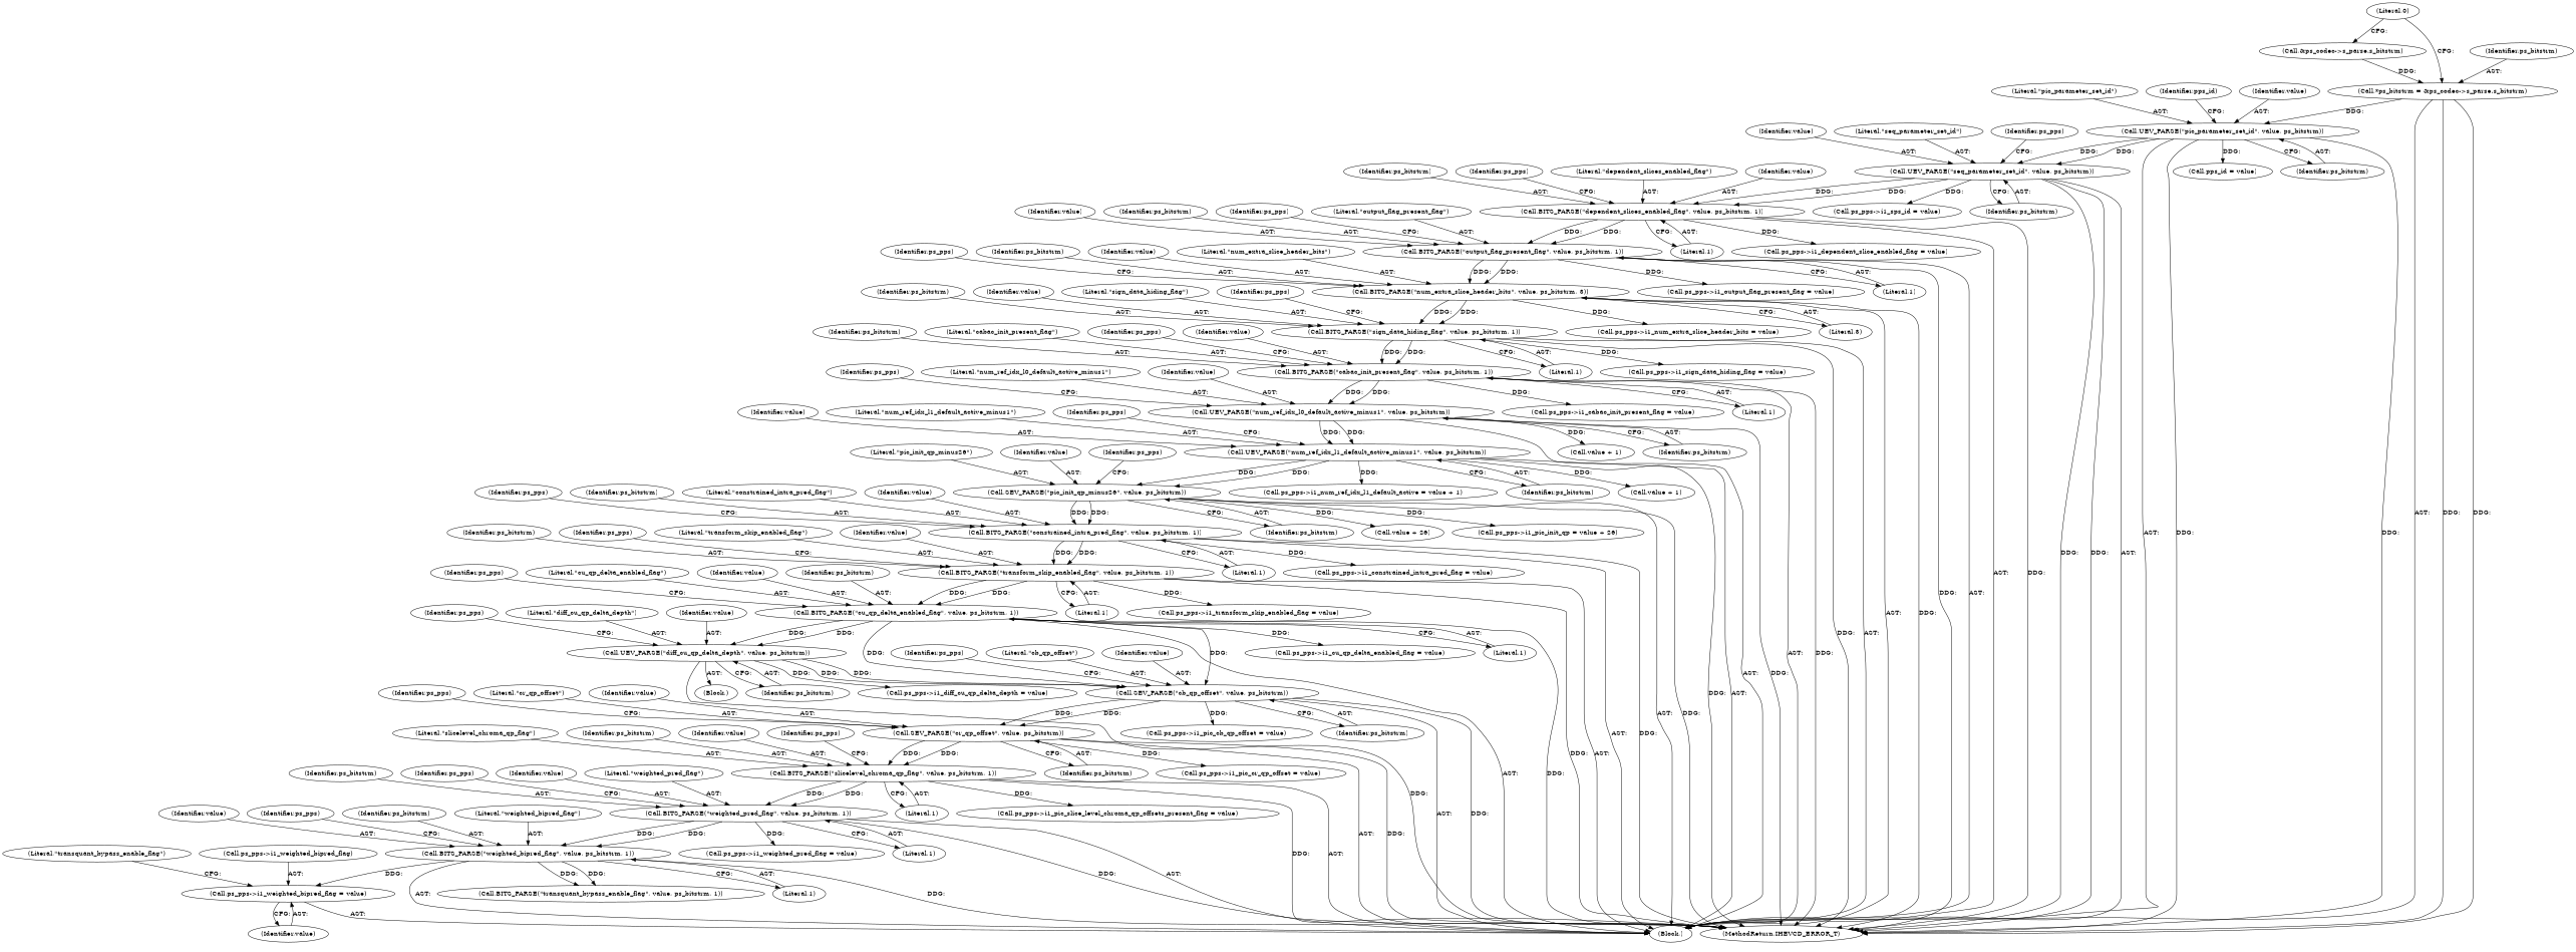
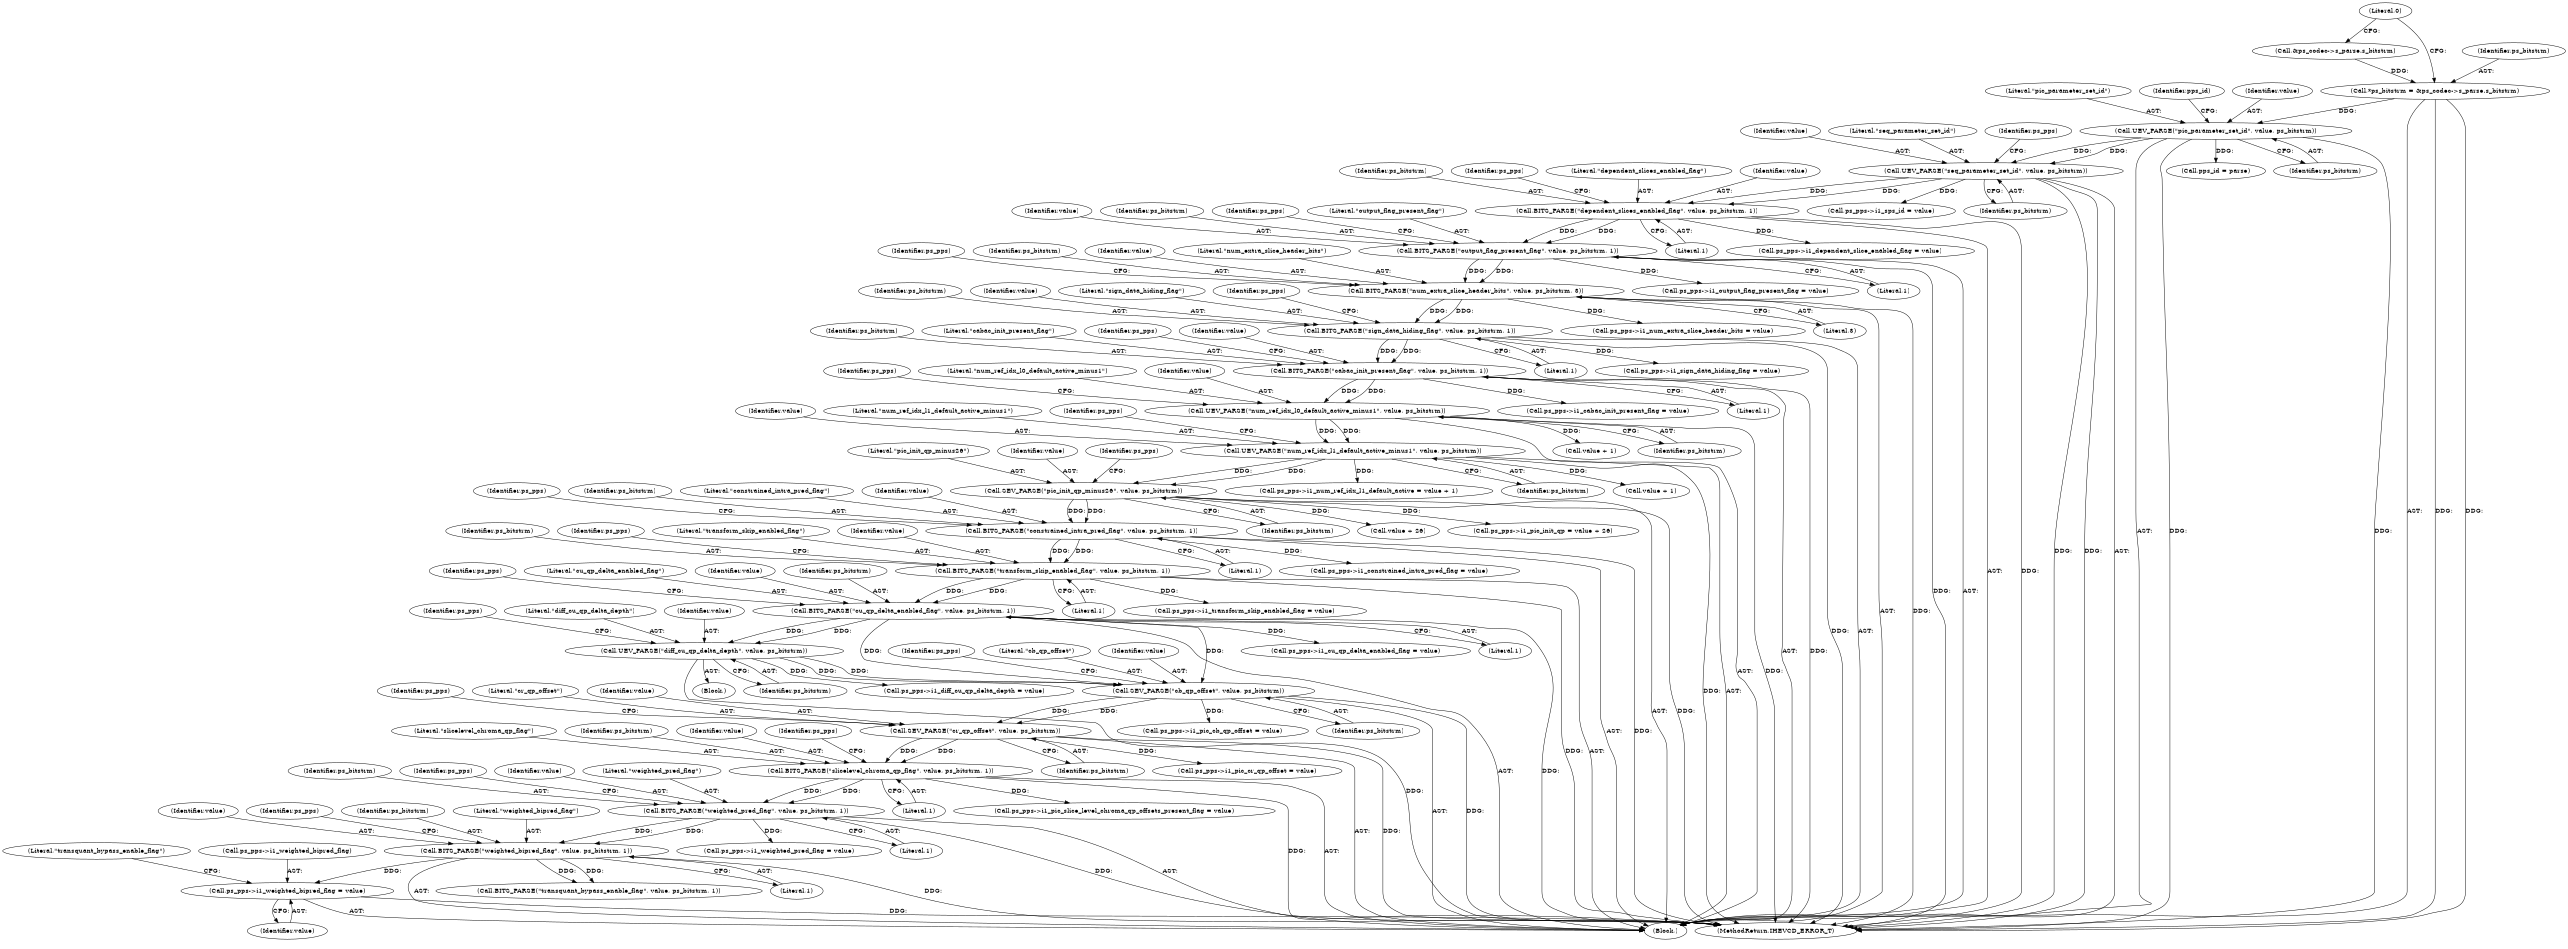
  digraph {
    n1 [label="(Call,ps_pps->i1_weighted_bipred_flag = value)"]
    n2 [label="(MethodReturn,IHEVCD_ERROR_T)"]
    n3 [label="(Identifier,value)"]
    n4 [label="(Block,)"]
    n5 [label="(Call,BITS_PARSE(\"weighted_bipred_flag\", value, ps_bitstrm, 1))"]
    n6 [label="(Call,BITS_PARSE(\"transquant_bypass_enable_flag\", value, ps_bitstrm, 1))"]
    n7 [label="(Literal,1)"]
    n8 [label="(Call,BITS_PARSE(\"weighted_pred_flag\", value, ps_bitstrm, 1))"]
    n9 [label="(Call,ps_pps->i1_weighted_pred_flag = value)"]
    n10 [label="(Literal,1)"]
    n11 [label="(Call,BITS_PARSE(\"slicelevel_chroma_qp_flag\", value, ps_bitstrm, 1))"]
    n12 [label="(Literal,1)"]
    n13 [label="(Call,ps_pps->i1_pic_slice_level_chroma_qp_offsets_present_flag = value)"]
    n14 [label="(Call,SEV_PARSE(\"cr_qp_offset\", value, ps_bitstrm))"]
    n15 [label="(Identifier,ps_bitstrm)"]
    n16 [label="(Call,ps_pps->i1_pic_cr_qp_offset = value)"]
    n17 [label="(Call,SEV_PARSE(\"cb_qp_offset\", value, ps_bitstrm))"]
    n18 [label="(Call,ps_pps->i1_pic_cb_qp_offset = value)"]
    n19 [label="(Identifier,ps_bitstrm)"]
    n20 [label="(Call,BITS_PARSE(\"cu_qp_delta_enabled_flag\", value, ps_bitstrm, 1))"]
    n21 [label="(Call,UEV_PARSE(\"diff_cu_qp_delta_depth\", value, ps_bitstrm))"]
    n22 [label="(Call,ps_pps->i1_cu_qp_delta_enabled_flag = value)"]
    n23 [label="(Literal,1)"]
    n24 [label="(Block,)"]
    n25 [label="(Identifier,ps_bitstrm)"]
    n26 [label="(Call,ps_pps->i1_diff_cu_qp_delta_depth = value)"]
    n27 [label="(Call,BITS_PARSE(\"transform_skip_enabled_flag\", value, ps_bitstrm, 1))"]
    n28 [label="(Literal,1)"]
    n29 [label="(Call,ps_pps->i1_transform_skip_enabled_flag = value)"]
    n30 [label="(Call,BITS_PARSE(\"constrained_intra_pred_flag\", value, ps_bitstrm, 1))"]
    n31 [label="(Literal,1)"]
    n32 [label="(Call,ps_pps->i1_constrained_intra_pred_flag = value)"]
    n33 [label="(Call,SEV_PARSE(\"pic_init_qp_minus26\", value, ps_bitstrm))"]
    n34 [label="(Identifier,ps_bitstrm)"]
    n35 [label="(Call,value + 26)"]
    n36 [label="(Call,ps_pps->i1_pic_init_qp = value + 26)"]
    n37 [label="(Call,UEV_PARSE(\"num_ref_idx_l1_default_active_minus1\", value, ps_bitstrm))"]
    n38 [label="(Call,ps_pps->i1_num_ref_idx_l1_default_active = value + 1)"]
    n39 [label="(Identifier,ps_bitstrm)"]
    n40 [label="(Call,value + 1)"]
    n41 [label="(Call,UEV_PARSE(\"num_ref_idx_l0_default_active_minus1\", value, ps_bitstrm))"]
    n42 [label="(Call,value + 1)"]
    n43 [label="(Identifier,ps_bitstrm)"]
    n44 [label="(Call,BITS_PARSE(\"cabac_init_present_flag\", value, ps_bitstrm, 1))"]
    n45 [label="(Call,ps_pps->i1_cabac_init_present_flag = value)"]
    n46 [label="(Literal,1)"]
    n47 [label="(Call,BITS_PARSE(\"sign_data_hiding_flag\", value, ps_bitstrm, 1))"]
    n48 [label="(Literal,1)"]
    n49 [label="(Call,ps_pps->i1_sign_data_hiding_flag = value)"]
    n50 [label="(Call,BITS_PARSE(\"num_extra_slice_header_bits\", value, ps_bitstrm, 3))"]
    n51 [label="(Call,ps_pps->i1_num_extra_slice_header_bits = value)"]
    n52 [label="(Literal,3)"]
    n53 [label="(Call,BITS_PARSE(\"output_flag_present_flag\", value, ps_bitstrm, 1))"]
    n54 [label="(Call,ps_pps->i1_output_flag_present_flag = value)"]
    n55 [label="(Literal,1)"]
    n56 [label="(Call,BITS_PARSE(\"dependent_slices_enabled_flag\", value, ps_bitstrm, 1))"]
    n57 [label="(Literal,1)"]
    n58 [label="(Call,ps_pps->i1_dependent_slice_enabled_flag = value)"]
    n59 [label="(Call,UEV_PARSE(\"seq_parameter_set_id\", value, ps_bitstrm))"]
    n60 [label="(Call,ps_pps->i1_sps_id = value)"]
    n61 [label="(Identifier,ps_bitstrm)"]
    n62 [label="(Call,UEV_PARSE(\"pic_parameter_set_id\", value, ps_bitstrm))"]
-   n63 [label="(Call,pps_id = value)"]
+   n63 [label="(Call,pps_id = parse)"]
    n64 [label="(Identifier,ps_bitstrm)"]
    n65 [label="(Call,*ps_bitstrm = &ps_codec->s_parse.s_bitstrm)"]
    n66 [label="(Call,&ps_codec->s_parse.s_bitstrm)"]
    n67 [label="(Identifier,ps_pps)"]
    n68 [label="(Literal,\"slicelevel_chroma_qp_flag\")"]
    n69 [label="(Identifier,ps_pps)"]
    n70 [label="(Identifier,value)"]
    n71 [label="(Identifier,value)"]
    n72 [label="(Identifier,ps_bitstrm)"]
    n73 [label="(Identifier,value)"]
    n74 [label="(Identifier,ps_pps)"]
    n75 [label="(Literal,\"transquant_bypass_enable_flag\")"]
    n76 [label="(Literal,\"pic_init_qp_minus26\")"]
    n77 [label="(Identifier,ps_bitstrm)"]
    n78 [label="(Identifier,ps_pps)"]
    n79 [label="(Identifier,ps_pps)"]
    n80 [label="(Identifier,ps_bitstrm)"]
    n81 [label="(Literal,\"cabac_init_present_flag\")"]
    n82 [label="(Identifier,ps_bitstrm)"]
    n83 [label="(Identifier,value)"]
    n84 [label="(Literal,\"diff_cu_qp_delta_depth\")"]
    n85 [label="(Identifier,value)"]
    n86 [label="(Literal,0)"]
    n87 [label="(Literal,\"cu_qp_delta_enabled_flag\")"]
    n88 [label="(Identifier,ps_bitstrm)"]
    n89 [label="(Identifier,ps_pps)"]
    n90 [label="(Identifier,ps_pps)"]
    n91 [label="(Identifier,value)"]
    n92 [label="(Literal,\"num_ref_idx_l1_default_active_minus1\")"]
    n93 [label="(Identifier,ps_bitstrm)"]
    n94 [label="(Identifier,ps_pps)"]
    n95 [label="(Literal,\"num_ref_idx_l0_default_active_minus1\")"]
    n96 [label="(Identifier,ps_bitstrm)"]
    n97 [label="(Identifier,ps_pps)"]
    n98 [label="(Literal,\"sign_data_hiding_flag\")"]
    n99 [label="(Identifier,ps_pps)"]
    n100 [label="(Call,ps_pps->i1_weighted_bipred_flag)"]
    n101 [label="(Identifier,ps_pps)"]
    n102 [label="(Literal,\"dependent_slices_enabled_flag\")"]
    n103 [label="(Identifier,ps_pps)"]
    n104 [label="(Identifier,value)"]
    n105 [label="(Literal,\"cr_qp_offset\")"]
    n106 [label="(Literal,\"transform_skip_enabled_flag\")"]
    n107 [label="(Literal,\"cb_qp_offset\")"]
    n108 [label="(Literal,\"seq_parameter_set_id\")"]
    n109 [label="(Identifier,ps_pps)"]
    n110 [label="(Identifier,value)"]
    n111 [label="(Literal,\"pic_parameter_set_id\")"]
    n112 [label="(Identifier,ps_bitstrm)"]
    n113 [label="(Identifier,value)"]
    n114 [label="(Identifier,ps_bitstrm)"]
    n115 [label="(Identifier,pps_id)"]
    n116 [label="(Identifier,ps_bitstrm)"]
    n117 [label="(Literal,\"weighted_bipred_flag\")"]
    n118 [label="(Identifier,ps_bitstrm)"]
    n119 [label="(Identifier,value)"]
    n120 [label="(Identifier,value)"]
    n121 [label="(Identifier,ps_pps)"]
    n122 [label="(Identifier,value)"]
    n123 [label="(Identifier,value)"]
    n124 [label="(Identifier,value)"]
    n125 [label="(Identifier,ps_pps)"]
    n126 [label="(Identifier,value)"]
    n127 [label="(Identifier,value)"]
    n128 [label="(Literal,\"output_flag_present_flag\")"]
    n129 [label="(Identifier,value)"]
    n130 [label="(Literal,\"constrained_intra_pred_flag\")"]
    n131 [label="(Literal,\"num_extra_slice_header_bits\")"]
    n132 [label="(Identifier,value)"]
    n133 [label="(Identifier,ps_pps)"]
    n134 [label="(Literal,\"weighted_pred_flag\")"]
    n135 [label="(Identifier,ps_pps)"]
    n136 [label="(Identifier,value)"]
    n137 [label="(Identifier,ps_bitstrm)"]
    n138 [label="(Identifier,ps_pps)"]
+   n1 -> n2 [label="DDG: "]
    n1 -> n3 [label="CFG: "]
    n1 -> n4 [label="AST: "]
    n3 -> n1 [label="AST: "]
    n5 -> n1 [label="DDG: "]
    n5 -> n2 [label="DDG: "]
    n5 -> n4 [label="AST: "]
    n5 -> n6 [label="DDG: "]
    n5 -> n6 [label="DDG: "]
    n5 -> n7 [label="CFG: "]
    n7 -> n5 [label="AST: "]
    n8 -> n2 [label="DDG: "]
    n8 -> n4 [label="AST: "]
    n8 -> n5 [label="DDG: "]
    n8 -> n5 [label="DDG: "]
    n8 -> n9 [label="DDG: "]
    n8 -> n10 [label="CFG: "]
    n10 -> n8 [label="AST: "]
    n11 -> n2 [label="DDG: "]
    n11 -> n4 [label="AST: "]
    n11 -> n8 [label="DDG: "]
    n11 -> n8 [label="DDG: "]
    n11 -> n12 [label="CFG: "]
    n11 -> n13 [label="DDG: "]
    n12 -> n11 [label="AST: "]
    n14 -> n2 [label="DDG: "]
    n14 -> n4 [label="AST: "]
    n14 -> n11 [label="DDG: "]
    n14 -> n11 [label="DDG: "]
    n14 -> n15 [label="CFG: "]
    n14 -> n16 [label="DDG: "]
    n15 -> n14 [label="AST: "]
    n17 -> n2 [label="DDG: "]
    n17 -> n4 [label="AST: "]
    n17 -> n14 [label="DDG: "]
    n17 -> n14 [label="DDG: "]
    n17 -> n18 [label="DDG: "]
    n17 -> n19 [label="CFG: "]
    n19 -> n17 [label="AST: "]
    n20 -> n2 [label="DDG: "]
    n20 -> n4 [label="AST: "]
    n20 -> n17 [label="DDG: "]
    n20 -> n17 [label="DDG: "]
    n20 -> n21 [label="DDG: "]
    n20 -> n21 [label="DDG: "]
    n20 -> n22 [label="DDG: "]
    n20 -> n23 [label="CFG: "]
    n21 -> n2 [label="DDG: "]
    n21 -> n17 [label="DDG: "]
    n21 -> n17 [label="DDG: "]
    n21 -> n24 [label="AST: "]
    n21 -> n25 [label="CFG: "]
    n21 -> n26 [label="DDG: "]
    n23 -> n20 [label="AST: "]
    n25 -> n21 [label="AST: "]
    n27 -> n2 [label="DDG: "]
    n27 -> n4 [label="AST: "]
    n27 -> n20 [label="DDG: "]
    n27 -> n20 [label="DDG: "]
    n27 -> n28 [label="CFG: "]
    n27 -> n29 [label="DDG: "]
    n28 -> n27 [label="AST: "]
    n30 -> n2 [label="DDG: "]
    n30 -> n4 [label="AST: "]
    n30 -> n27 [label="DDG: "]
    n30 -> n27 [label="DDG: "]
    n30 -> n31 [label="CFG: "]
    n30 -> n32 [label="DDG: "]
    n31 -> n30 [label="AST: "]
    n33 -> n2 [label="DDG: "]
    n33 -> n4 [label="AST: "]
    n33 -> n30 [label="DDG: "]
    n33 -> n30 [label="DDG: "]
    n33 -> n34 [label="CFG: "]
    n33 -> n35 [label="DDG: "]
    n33 -> n36 [label="DDG: "]
    n34 -> n33 [label="AST: "]
    n37 -> n2 [label="DDG: "]
    n37 -> n4 [label="AST: "]
    n37 -> n33 [label="DDG: "]
    n37 -> n33 [label="DDG: "]
    n37 -> n38 [label="DDG: "]
    n37 -> n39 [label="CFG: "]
    n37 -> n40 [label="DDG: "]
    n39 -> n37 [label="AST: "]
    n41 -> n2 [label="DDG: "]
    n41 -> n4 [label="AST: "]
    n41 -> n37 [label="DDG: "]
    n41 -> n37 [label="DDG: "]
    n41 -> n42 [label="DDG: "]
    n41 -> n43 [label="CFG: "]
    n43 -> n41 [label="AST: "]
    n44 -> n2 [label="DDG: "]
    n44 -> n4 [label="AST: "]
    n44 -> n41 [label="DDG: "]
    n44 -> n41 [label="DDG: "]
    n44 -> n45 [label="DDG: "]
    n44 -> n46 [label="CFG: "]
    n46 -> n44 [label="AST: "]
    n47 -> n2 [label="DDG: "]
    n47 -> n4 [label="AST: "]
    n47 -> n44 [label="DDG: "]
    n47 -> n44 [label="DDG: "]
    n47 -> n48 [label="CFG: "]
    n47 -> n49 [label="DDG: "]
    n48 -> n47 [label="AST: "]
    n50 -> n2 [label="DDG: "]
    n50 -> n4 [label="AST: "]
    n50 -> n47 [label="DDG: "]
    n50 -> n47 [label="DDG: "]
    n50 -> n51 [label="DDG: "]
    n50 -> n52 [label="CFG: "]
    n52 -> n50 [label="AST: "]
    n53 -> n2 [label="DDG: "]
    n53 -> n4 [label="AST: "]
    n53 -> n50 [label="DDG: "]
    n53 -> n50 [label="DDG: "]
    n53 -> n54 [label="DDG: "]
    n53 -> n55 [label="CFG: "]
    n55 -> n53 [label="AST: "]
    n56 -> n2 [label="DDG: "]
    n56 -> n4 [label="AST: "]
    n56 -> n53 [label="DDG: "]
    n56 -> n53 [label="DDG: "]
    n56 -> n57 [label="CFG: "]
    n56 -> n58 [label="DDG: "]
    n57 -> n56 [label="AST: "]
    n59 -> n2 [label="DDG: "]
    n59 -> n2 [label="DDG: "]
    n59 -> n4 [label="AST: "]
    n59 -> n56 [label="DDG: "]
    n59 -> n56 [label="DDG: "]
    n59 -> n60 [label="DDG: "]
    n59 -> n61 [label="CFG: "]
    n61 -> n59 [label="AST: "]
    n62 -> n2 [label="DDG: "]
    n62 -> n2 [label="DDG: "]
    n62 -> n4 [label="AST: "]
    n62 -> n59 [label="DDG: "]
    n62 -> n59 [label="DDG: "]
    n62 -> n63 [label="DDG: "]
    n62 -> n64 [label="CFG: "]
    n64 -> n62 [label="AST: "]
    n65 -> n2 [label="DDG: "]
    n65 -> n2 [label="DDG: "]
    n65 -> n4 [label="AST: "]
    n65 -> n62 [label="DDG: "]
    n66 -> n65 [label="DDG: "]
    n67 -> n50 [label="CFG: "]
    n68 -> n11 [label="AST: "]
    n69 -> n20 [label="CFG: "]
    n70 -> n59 [label="AST: "]
    n71 -> n37 [label="AST: "]
    n72 -> n44 [label="AST: "]
    n73 -> n53 [label="AST: "]
    n74 -> n14 [label="CFG: "]
    n75 -> n1 [label="CFG: "]
    n76 -> n33 [label="AST: "]
    n77 -> n27 [label="AST: "]
    n78 -> n21 [label="CFG: "]
    n79 -> n17 [label="CFG: "]
    n80 -> n47 [label="AST: "]
    n81 -> n44 [label="AST: "]
    n82 -> n56 [label="AST: "]
    n83 -> n47 [label="AST: "]
    n84 -> n21 [label="AST: "]
    n85 -> n5 [label="AST: "]
    n86 -> n65 [label="CFG: "]
    n86 -> n66 [label="CFG: "]
    n87 -> n20 [label="AST: "]
    n88 -> n8 [label="AST: "]
    n89 -> n27 [label="CFG: "]
    n90 -> n41 [label="CFG: "]
    n91 -> n33 [label="AST: "]
    n92 -> n37 [label="AST: "]
    n93 -> n50 [label="AST: "]
    n94 -> n44 [label="CFG: "]
    n95 -> n41 [label="AST: "]
    n96 -> n11 [label="AST: "]
    n97 -> n5 [label="CFG: "]
    n98 -> n47 [label="AST: "]
    n99 -> n30 [label="CFG: "]
    n100 -> n1 [label="AST: "]
    n101 -> n56 [label="CFG: "]
    n102 -> n56 [label="AST: "]
    n103 -> n8 [label="CFG: "]
    n104 -> n11 [label="AST: "]
    n105 -> n14 [label="AST: "]
    n106 -> n27 [label="AST: "]
    n107 -> n17 [label="AST: "]
    n108 -> n59 [label="AST: "]
    n109 -> n59 [label="CFG: "]
    n110 -> n20 [label="AST: "]
    n111 -> n62 [label="AST: "]
    n112 -> n53 [label="AST: "]
    n113 -> n21 [label="AST: "]
    n114 -> n5 [label="AST: "]
    n115 -> n62 [label="CFG: "]
    n116 -> n65 [label="AST: "]
    n117 -> n5 [label="AST: "]
    n118 -> n30 [label="AST: "]
    n119 -> n41 [label="AST: "]
    n120 -> n8 [label="AST: "]
    n121 -> n53 [label="CFG: "]
    n122 -> n44 [label="AST: "]
    n123 -> n62 [label="AST: "]
    n124 -> n17 [label="AST: "]
    n125 -> n33 [label="CFG: "]
    n126 -> n27 [label="AST: "]
    n127 -> n56 [label="AST: "]
    n128 -> n53 [label="AST: "]
    n129 -> n50 [label="AST: "]
    n130 -> n30 [label="AST: "]
    n131 -> n50 [label="AST: "]
    n132 -> n14 [label="AST: "]
    n133 -> n37 [label="CFG: "]
    n134 -> n8 [label="AST: "]
    n135 -> n47 [label="CFG: "]
    n136 -> n30 [label="AST: "]
    n137 -> n20 [label="AST: "]
    n138 -> n11 [label="CFG: "]
  }
